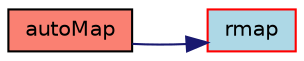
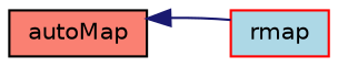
  digraph {
    rankdir=LR
    node [fontname=Helvetica fontsize=10 shape=record style=filled]
    n1 [color=black fillcolor=salmon fontcolor=black height=0.2 label=autoMap width=0.4]
    n2 [color=red height=0.2 label=rmap width=0.4 fillcolor=lightblue]
-   n1 -> n2 [color=midnightblue fontname=Helvetica fontsize=10 labelfontname=Helvetica labelfontsize=10 style=solid]
+   n2 -> n1 [color=midnightblue fontname=Helvetica fontsize=10 labelfontname=Helvetica labelfontsize=10 style=solid]
  }
